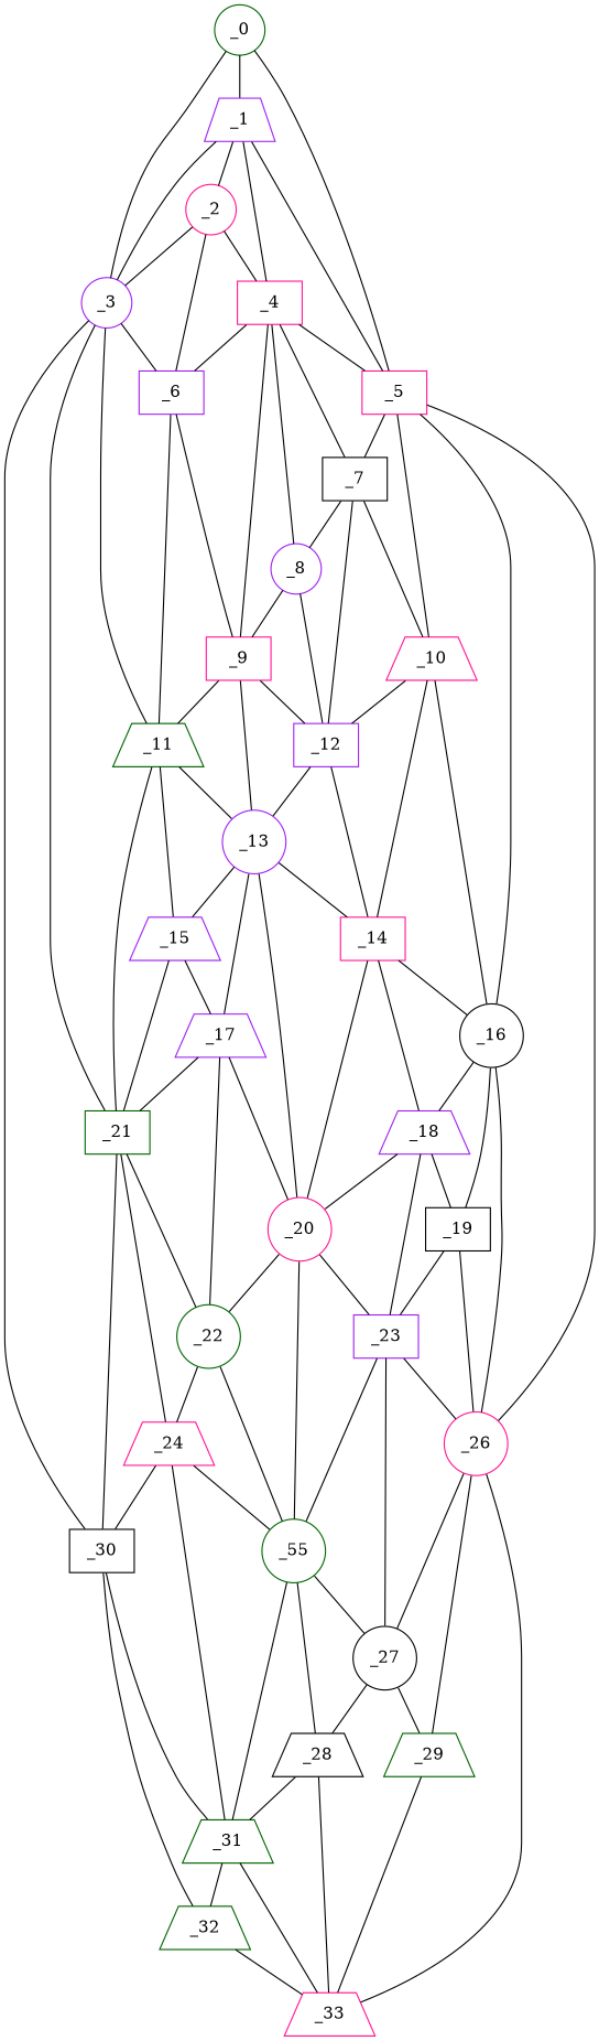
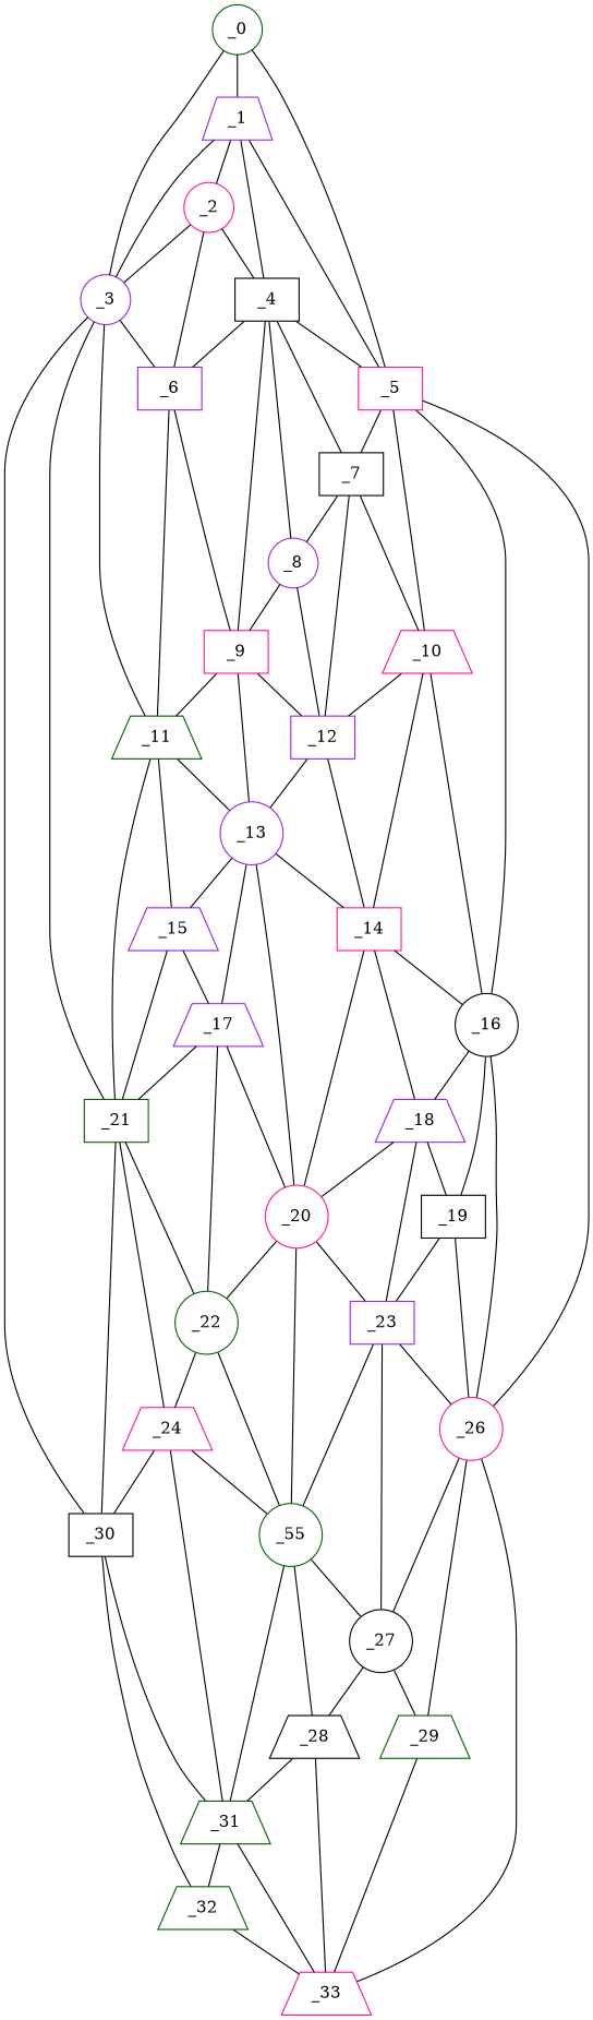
  graph {
    node [color=purple shape=trapezium x=95 y=46]
    edge [valence=2]
    _0 [color=darkgreen shape=circle x=3 y=55]
    _1 [x=16 y=52]
    _3 [shape=circle x=39 y=37]
    _5 [color=deeppink shape=box x=54 y=86]
    _2 [color=deeppink shape=circle x=35]
-   _4 [color=deeppink shape=box x=52 y=64]
+   _4 [color=black shape=box x=52 y=64]
    _6 [shape=box x=56]
    _11 [color=darkgreen x=65 y=47]
    _21 [color=darkgreen shape=box y=43]
    _30 [color=black shape=box x=120 y=45]
    _7 [color=black shape=box x=57 y=75]
    _10 [color=deeppink x=63 y=86]
    _16 [color=black shape=circle x=73 y=87]
    _26 [color=deeppink shape=circle x=103 y=93]
    _8 [shape=circle x=60 y=68]
    _9 [color=deeppink shape=box x=61 y=51]
    _13 [shape=circle x=72 y=59]
    _15 [x=73 y=49]
    _22 [color=darkgreen shape=circle y=55]
    _24 [color=deeppink x=101 y=49]
    _31 [color=darkgreen x=121 y=62]
    _32 [color=darkgreen x=125]
    _12 [shape=box x=66 y=68]
    _14 [color=deeppink shape=box x=72 y=69]
    _18 [x=85 y=75]
    _19 [color=black shape=box x=86 y=87]
    _27 [color=black shape=circle x=105 y=76]
    _29 [color=darkgreen x=116 y=77]
    _33 [color=deeppink x=126 y=70]
    _17 [x=83 y=53]
    _20 [color=deeppink shape=circle x=88 y=62]
    n32 [color=darkgreen label=_55 shape=circle x=103 y=67]
    _23 [shape=box y=76]
    _28 [color=black x=111 y=70]
    _0 -- _1
    _0 -- _3 [valence=1]
    _0 -- _5 [valence=1]
    _1 -- _3 [valence=1]
    _1 -- _5
    _1 -- _2
    _1 -- _4
    _3 -- _6 [valence=1]
    _3 -- _11
    _3 -- _21
    _3 -- _30 [valence=1]
    _5 -- _7
    _5 -- _10 [valence=1]
    _5 -- _16
    _5 -- _26 [valence=1]
    _2 -- _3
    _2 -- _4
    _2 -- _6
    _4 -- _5 [valence=1]
    _4 -- _6
    _4 -- _7
    _4 -- _8 [valence=1]
    _4 -- _9 [valence=1]
    _6 -- _11
    _6 -- _9
    _11 -- _21 [valence=1]
    _11 -- _13
    _11 -- _15 [valence=1]
    _21 -- _30
    _21 -- _22 [valence=1]
    _21 -- _24 [valence=1]
    _30 -- _31
    _30 -- _32 [valence=1]
    _7 -- _10
    _7 -- _8
    _7 -- _12 [valence=1]
    _10 -- _16
    _10 -- _12
    _10 -- _14
    _16 -- _26 [valence=1]
    _16 -- _18
    _16 -- _19
    _26 -- _27
    _26 -- _29 [valence=1]
    _26 -- _33 [valence=1]
    _8 -- _9
    _8 -- _12 [valence=1]
    _9 -- _11
    _9 -- _13 [valence=1]
    _9 -- _12
    _13 -- _15
    _13 -- _14 [valence=1]
    _13 -- _17 [valence=1]
    _13 -- _20
    _15 -- _21
    _15 -- _17 [valence=1]
    _22 -- _24 [valence=1]
    _22 -- n32
    _24 -- _30 [valence=1]
    _24 -- _31
    _24 -- n32
    _31 -- _32 [valence=1]
    _31 -- _33
    _32 -- _33 [valence=1]
    _12 -- _13
    _12 -- _14
    _14 -- _16 [valence=1]
    _14 -- _18
    _14 -- _20
    _18 -- _19 [valence=1]
    _18 -- _20
    _18 -- _23
    _19 -- _26 [valence=1]
    _19 -- _23
    _27 -- _29
    _27 -- _28 [valence=1]
    _29 -- _33 [valence=1]
    _17 -- _21
    _17 -- _22
    _17 -- _20 [valence=1]
    _20 -- _22 [valence=1]
    _20 -- n32 [valence=1]
    _20 -- _23
    n32 -- _31 [valence=1]
    n32 -- _27
    n32 -- _28 [valence=1]
    _23 -- _26
    _23 -- _27
    _23 -- n32
    _28 -- _31
    _28 -- _33 [valence=1]
  }
